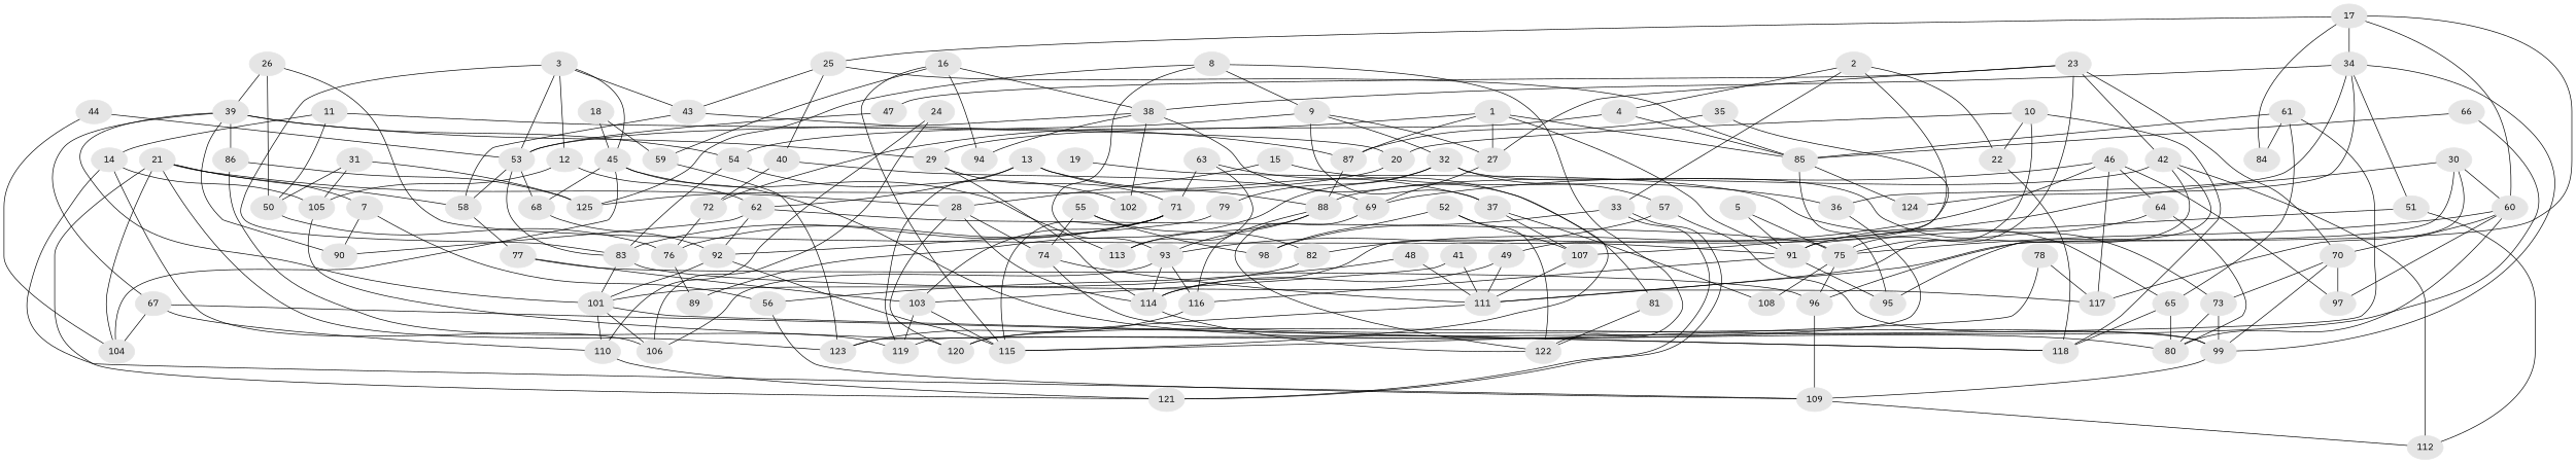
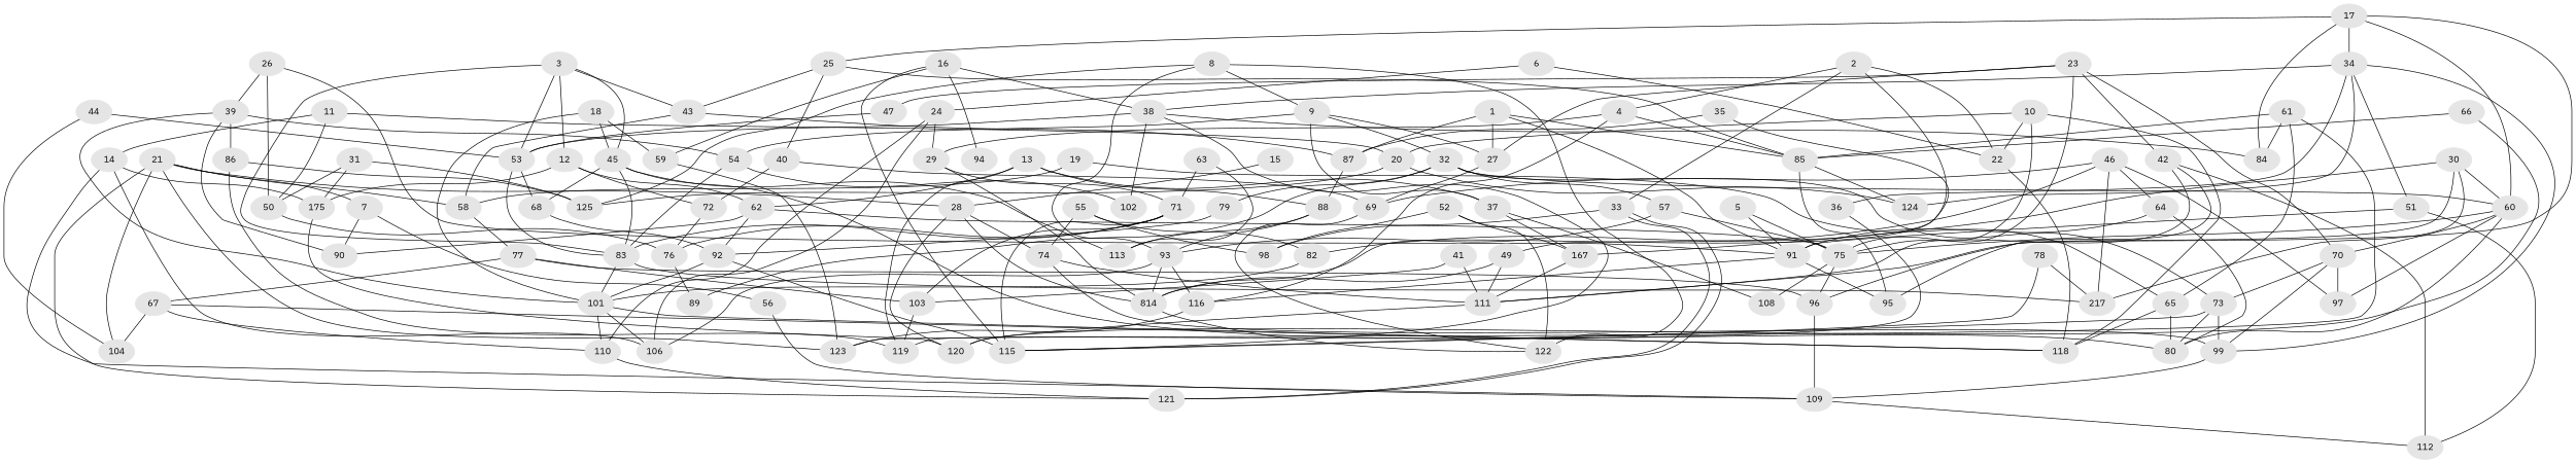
  graph {
    fontname="IBM Plex Sans"
    node [color=gray90 fontname="IBM Plex Sans" style=filled]
    edge [fontname="IBM Plex Sans"]
    1
    27
    72
    85
    87
    91
    69
    76
    124
    95
    88
    116
    2
    4
    22
    33
-   114
+   114 [label=814]
    29
    118
    121
    98
    122
    3
    12
    43
    45
    53
    83
    62
-   105
+   105 [label=175]
    58
    104
    68
    80
    113
    101
-   117
+   117 [label=217]
    7
    56
    90
    71
    123
    5
    75
    96
    108
+   6
    24
    106
    110
    109
    8
    9
    93
    125
    32
    37
    54
    60
    57
    73
    79
    89
-   107
+   107 [label=167]
    102
    10
    20
    11
    14
    50
    92
    120
    13
    119
    112
    15
    28
    36
    74
    16
    38
    59
    94
    115
    17
    25
    34
    84
    111
    40
    51
    99
    70
    97
    18
    19
    65
    77
    21
    23
    42
    47
    26
    39
    67
    86
    103
    30
    31
    35
    49
    41
    44
    46
    64
    82
-   48
    52
    55
    61
    63
-   81
    66
    78
    1 -- 27
-   1 -- 72
+   12 -- 72
    1 -- 85
    1 -- 87
    1 -- 91
    27 -- 69
    72 -- 76
    85 -- 124
    85 -- 95
    87 -- 88
    91 -- 95
    91 -- 116
    69 -- 122
    76 -- 89
    88 -- 113
    88 -- 93
    116 -- 123
    2 -- 4
    2 -- 22
    2 -- 33
    2 -- 114
    4 -- 85
-   88 -- 116
+   4 -- 116
    4 -- 29
    22 -- 118
    33 -- 121
    33 -- 121
    33 -- 98
    114 -- 122
    29 -- 114
    29 -- 71
    3 -- 12
    3 -- 43
    3 -- 45
    3 -- 53
    3 -- 83
    12 -- 62
    12 -- 105
    43 -- 87
    43 -- 58
-   45 -- 104
+   45 -- 83
    45 -- 68
    45 -- 80
    45 -- 113
    53 -- 83
    53 -- 68
    83 -- 101
    83 -- 117
    62 -- 90
    62 -- 75
    62 -- 92
    105 -- 120
    58 -- 77
    68 -- 92
    101 -- 118
    101 -- 106
    101 -- 110
    7 -- 56
    7 -- 90
    56 -- 109
    71 -- 76
    71 -- 83
    71 -- 115
    71 -- 103
    5 -- 91
    5 -- 75
    75 -- 96
    75 -- 108
    96 -- 109
-   39 -- 29
+   6 -- 22
+   6 -- 24
+   24 -- 29
    24 -- 106
    24 -- 110
    110 -- 121
    109 -- 112
    8 -- 122
    8 -- 9
    8 -- 93
    8 -- 125
    9 -- 27
    9 -- 32
    9 -- 37
    9 -- 54
    93 -- 116
    93 -- 114
    93 -- 106
+   32 -- 60
    32 -- 57
    32 -- 73
    32 -- 79
    32 -- 89
    37 -- 108
    37 -- 107
    54 -- 83
    54 -- 102
    60 -- 80
    60 -- 75
    60 -- 70
    60 -- 97
    57 -- 93
-   57 -- 99
+   57 -- 75
    73 -- 80
    73 -- 99
    79 -- 92
    107 -- 111
    10 -- 22
    10 -- 118
    10 -- 75
    10 -- 20
+   20 -- 124
    20 -- 125
    11 -- 20
    11 -- 14
    11 -- 50
    14 -- 105
    14 -- 106
    14 -- 109
    50 -- 76
    92 -- 101
    92 -- 115
    13 -- 88
    13 -- 62
    13 -- 37
    13 -- 119
    15 -- 28
-   15 -- 36
    28 -- 114
    28 -- 120
    28 -- 74
    36 -- 119
    74 -- 111
    74 -- 99
    16 -- 38
    16 -- 59
    16 -- 94
    16 -- 115
    38 -- 53
    38 -- 102
-   38 -- 94
+   38 -- 84
    38 -- 115
    59 -- 123
    17 -- 60
    17 -- 25
    17 -- 34
    17 -- 84
    17 -- 111
    25 -- 85
    25 -- 43
    25 -- 40
    34 -- 124
    34 -- 36
    34 -- 38
    34 -- 51
    34 -- 99
    111 -- 120
    40 -- 72
    40 -- 69
    51 -- 91
    51 -- 112
    99 -- 109
    70 -- 73
    70 -- 99
    70 -- 97
    18 -- 45
+   18 -- 101
    18 -- 59
-   53 -- 58
+   19 -- 58
    19 -- 65
    65 -- 118
    65 -- 80
    77 -- 96
    77 -- 103
    21 -- 121
    21 -- 58
    21 -- 104
    21 -- 7
    21 -- 123
    21 -- 28
    23 -- 27
    23 -- 75
    23 -- 70
    23 -- 42
    23 -- 47
    42 -- 95
-   42 -- 88
    42 -- 112
    42 -- 111
    47 -- 53
    26 -- 91
    26 -- 50
    26 -- 39
    39 -- 101
    39 -- 90
    39 -- 54
-   39 -- 67
+   77 -- 67
    39 -- 86
    67 -- 118
    67 -- 104
    67 -- 110
    86 -- 125
    86 -- 119
    103 -- 119
-   103 -- 115
+   73 -- 115
    30 -- 117
    30 -- 96
    30 -- 60
    30 -- 107
    31 -- 105
    31 -- 125
    31 -- 50
    35 -- 87
    35 -- 49
    49 -- 114
    49 -- 111
    41 -- 111
    41 -- 103
    44 -- 53
    44 -- 104
    46 -- 69
    46 -- 117
    46 -- 97
    46 -- 64
    46 -- 82
    64 -- 91
    64 -- 80
    82 -- 101
-   48 -- 56
-   48 -- 111
    52 -- 98
    52 -- 122
    52 -- 107
    55 -- 98
    55 -- 74
    55 -- 82
    61 -- 85
    61 -- 123
    61 -- 84
    61 -- 65
    63 -- 113
    63 -- 71
-   63 -- 81
-   81 -- 122
    66 -- 85
    66 -- 120
    78 -- 117
    78 -- 115
  }
